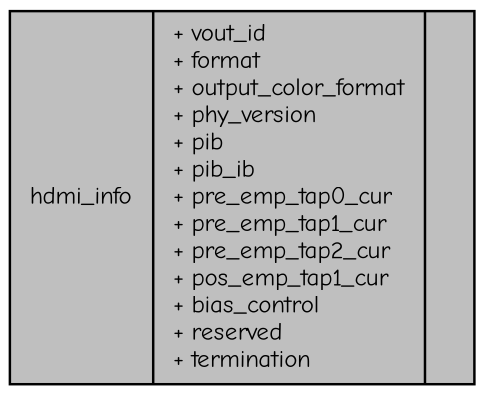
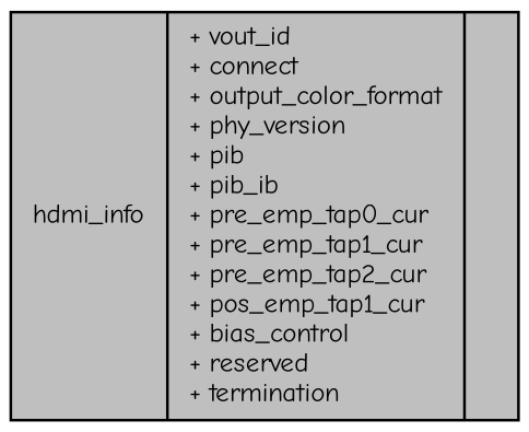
  digraph {
    rankdir=LR
    fontname="Comic Neue"
-   n1 [color=black fillcolor=grey75 fontcolor=black fontname="Comic Neue" fontsize=10 height=0.2 label="{hdmi_info\n|+ vout_id\l+ format\l+ output_color_format\l+ phy_version\l+ pib\l+ pib_ib\l+ pre_emp_tap0_cur\l+ pre_emp_tap1_cur\l+ pre_emp_tap2_cur\l+ pos_emp_tap1_cur\l+ bias_control\l+ reserved\l+ termination\l|}" shape=record style=filled width=0.4]
+   n1 [color=black fillcolor=grey75 fontcolor=black fontname="Comic Neue" fontsize=10 height=0.2 label="{hdmi_info\n|+ vout_id\l+ connect\l+ output_color_format\l+ phy_version\l+ pib\l+ pib_ib\l+ pre_emp_tap0_cur\l+ pre_emp_tap1_cur\l+ pre_emp_tap2_cur\l+ pos_emp_tap1_cur\l+ bias_control\l+ reserved\l+ termination\l|}" shape=record style=filled width=0.4]
  }
